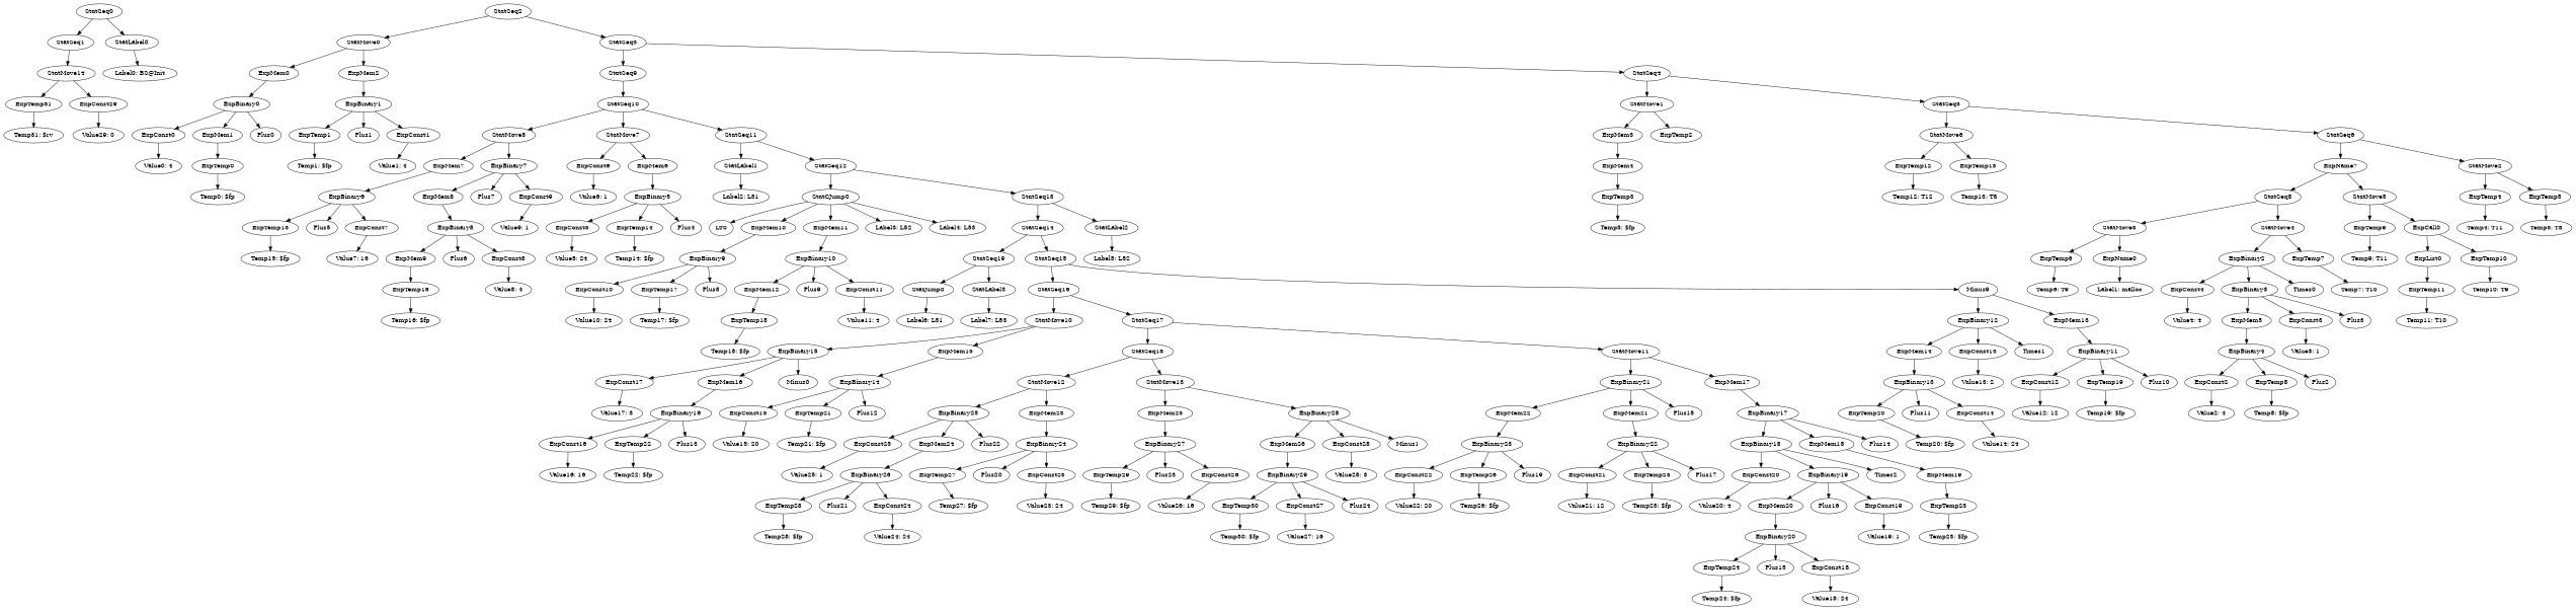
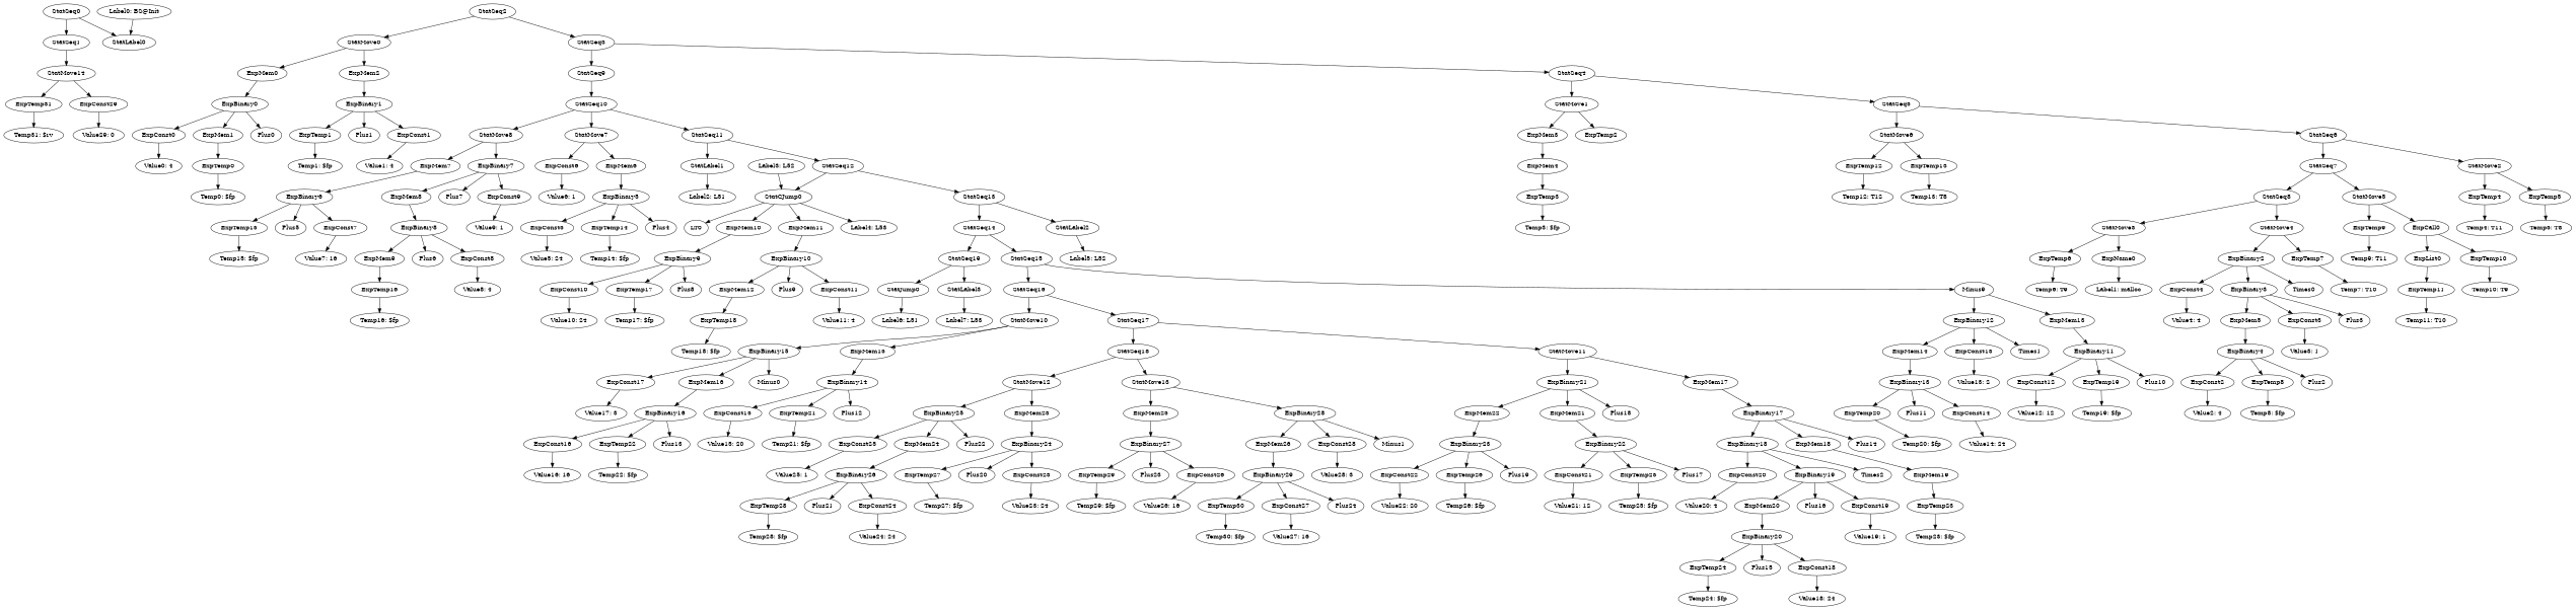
  digraph {
    ordering=out
    StatMove14
    ExpTemp31
    ExpConst29
    "Temp31: $rv"
    "Value29: 0"
    StatSeq19
    StatJump0
    StatLabel3
    "Label6: L51"
    "Label7: L53"
    StatSeq14
    StatSeq15
    StatSeq16
    n14 [label=Minus9]
    StatMove10
    StatSeq17
    ExpBinary12
    ExpMem13
    ExpTemp30
    "Temp30: $fp"
    ExpMem26
    ExpBinary29
    ExpConst27
    Plus24
    "Value27: 16"
    ExpMem25
    ExpBinary27
    ExpTemp29
    Plus23
    ExpConst26
    "Temp29: $fp"
    "Value26: 16"
    StatSeq18
    StatMove12
    StatMove13
    ExpBinary25
    ExpMem23
    ExpBinary28
    ExpConst25
    ExpMem24
    Plus22
    ExpBinary24
    ExpConst28
    Minus1
    "Value25: 1"
    ExpBinary26
    ExpTemp28
    Plus21
    ExpConst24
    "Temp28: $fp"
    "Value24: 24"
    ExpTemp27
    Plus20
    ExpConst23
    "Temp27: $fp"
    "Value23: 24"
    ExpMem22
    ExpBinary23
    ExpConst22
    ExpTemp26
    Plus19
    "Value22: 20"
    "Temp26: $fp"
    ExpBinary21
    ExpMem21
    Plus18
    ExpBinary22
    ExpConst21
    ExpTemp25
    Plus17
    "Value21: 12"
    "Temp25: $fp"
    ExpMem17
    ExpBinary17
    ExpBinary18
    ExpMem18
    Plus14
    ExpConst20
    ExpBinary19
    Times2
    ExpMem19
    "Value20: 4"
    ExpMem20
    Plus16
    ExpConst19
    ExpBinary20
    "Value19: 1"
    ExpTemp24
    Plus15
    ExpConst18
    "Temp24: $fp"
    "Value18: 24"
    ExpTemp23
    "Temp23: $fp"
    ExpConst17
    "Value17: 3"
    ExpBinary15
    ExpMem16
    Minus0
    ExpBinary16
    ExpConst16
    ExpTemp22
    Plus13
    "Value16: 16"
    n105 [label="Value28: 3"]
    "Temp22: $fp"
    ExpMem15
    ExpBinary14
    ExpConst15
    ExpTemp21
    Plus12
    "Value15: 20"
    "Temp21: $fp"
    ExpList0
    ExpTemp11
    "Temp11: T10"
    StatCJump0
    LT0
    ExpMem10
    ExpMem11
    "Label3: L52"
    "Label4: L53"
    ExpBinary9
    ExpBinary10
    ExpConst10
    ExpTemp17
    Plus8
    ExpMem12
    Plus9
    ExpConst11
    ExpTemp9
    "Temp9: T11"
    ExpConst4
    "Value4: 4"
    ExpBinary2
    ExpBinary3
    Times0
    ExpMem5
    ExpConst3
    Plus3
    ExpBinary4
    "Value3: 1"
    ExpConst2
    ExpTemp8
    Plus2
    "Value2: 4"
    "Temp8: $fp"
    ExpConst0
    "Value0: 4"
    ExpMem14
    ExpBinary13
    ExpTemp20
    Plus11
    ExpConst14
    "Temp20: $fp"
    "Value14: 24"
    StatMove3
    ExpTemp6
    ExpName0
    "Temp6: T9"
    "Label1: malloc"
    StatMove6
    ExpTemp12
    ExpTemp13
    "Temp12: T12"
    "Temp13: T8"
    ExpBinary1
    ExpTemp1
    Plus1
    ExpConst1
    "Temp1: $fp"
    "Value1: 4"
    "Value10: 24"
    ExpMem0
    ExpBinary0
    ExpMem1
    Plus0
    ExpTemp0
    ExpMem3
    ExpMem4
    ExpTemp3
    "Temp3: $fp"
    StatMove0
    ExpMem2
    StatMove8
    ExpMem7
    ExpBinary7
    ExpBinary6
    ExpMem8
    Plus7
    ExpConst9
    ExpTemp15
    Plus5
    ExpConst7
    ExpBinary8
    "Value9: 1"
    "Temp0: $fp"
    ExpConst6
    "Value6: 1"
    StatMove11
-   StatSeq7 [label=ExpName7]
+   StatSeq7
    StatSeq8
    StatMove5
    StatMove4
    ExpCall0
    ExpTemp7
    ExpTemp10
    ExpConst13
    Times1
    "Value13: 2"
    "Temp7: T10"
    StatSeq6
    StatMove2
    ExpTemp4
    ExpTemp5
    "Temp4: T11"
    "Temp5: T8"
    "Temp10: T9"
    StatSeq9
    StatSeq10
    StatMove7
    ExpMem6
    StatSeq11
    ExpBinary5
    StatLabel1
    StatSeq12
    StatSeq4
    StatMove1
    StatSeq5
    ExpTemp2
    StatSeq1
    StatSeq2
    StatSeq3
    StatSeq0
    StatLabel0
    "Label0: BS@Init"
    ExpConst5
    "Value5: 24"
    "Temp17: $fp"
    ExpMem9
    Plus6
    ExpConst8
    ExpTemp18
    "Temp18: $fp"
    ExpConst12
    "Value12: 12"
    ExpBinary11
    ExpTemp19
    Plus10
    "Temp19: $fp"
    "Temp15: $fp"
    "Value7: 16"
    ExpTemp14
    "Temp14: $fp"
    Plus4
    "Label2: L51"
    StatSeq13
    StatLabel2
    "Value11: 4"
    ExpTemp16
    "Temp16: $fp"
    "Value8: 4"
    "Label5: L52"
    StatMove14 -> ExpTemp31
    StatMove14 -> ExpConst29
    ExpTemp31 -> "Temp31: $rv"
    ExpConst29 -> "Value29: 0"
    StatSeq19 -> StatJump0
    StatSeq19 -> StatLabel3
    StatJump0 -> "Label6: L51"
    StatLabel3 -> "Label7: L53"
    StatSeq14 -> StatSeq19
    StatSeq14 -> StatSeq15
    StatSeq15 -> StatSeq16
    StatSeq15 -> n14
    StatSeq16 -> StatMove10
    StatSeq16 -> StatSeq17
    n14 -> ExpBinary12
    n14 -> ExpMem13
    StatMove10 -> ExpBinary15
    StatMove10 -> ExpMem15
    StatSeq17 -> StatSeq18
    StatSeq17 -> StatMove11
    ExpBinary12 -> ExpMem14
    ExpBinary12 -> ExpConst13
    ExpBinary12 -> Times1
    ExpMem13 -> ExpBinary11
    ExpTemp30 -> "Temp30: $fp"
    ExpMem26 -> ExpBinary29
    ExpBinary29 -> ExpTemp30
    ExpBinary29 -> ExpConst27
    ExpBinary29 -> Plus24
    ExpConst27 -> "Value27: 16"
    ExpMem25 -> ExpBinary27
    ExpBinary27 -> ExpTemp29
    ExpBinary27 -> Plus23
    ExpBinary27 -> ExpConst26
    ExpTemp29 -> "Temp29: $fp"
    ExpConst26 -> "Value26: 16"
    StatSeq18 -> StatMove12
    StatSeq18 -> StatMove13
    StatMove12 -> ExpBinary25
    StatMove12 -> ExpMem23
    StatMove13 -> ExpMem25
    StatMove13 -> ExpBinary28
    ExpBinary25 -> ExpConst25
    ExpBinary25 -> ExpMem24
    ExpBinary25 -> Plus22
    ExpMem23 -> ExpBinary24
    ExpBinary28 -> ExpMem26
    ExpBinary28 -> ExpConst28
    ExpBinary28 -> Minus1
    ExpConst25 -> "Value25: 1"
    ExpMem24 -> ExpBinary26
    ExpBinary24 -> ExpTemp27
    ExpBinary24 -> Plus20
    ExpBinary24 -> ExpConst23
    ExpConst28 -> n105
    ExpBinary26 -> ExpTemp28
    ExpBinary26 -> Plus21
    ExpBinary26 -> ExpConst24
    ExpTemp28 -> "Temp28: $fp"
    ExpConst24 -> "Value24: 24"
    ExpTemp27 -> "Temp27: $fp"
    ExpConst23 -> "Value23: 24"
    ExpMem22 -> ExpBinary23
    ExpBinary23 -> ExpConst22
    ExpBinary23 -> ExpTemp26
    ExpBinary23 -> Plus19
    ExpConst22 -> "Value22: 20"
    ExpTemp26 -> "Temp26: $fp"
    ExpBinary21 -> ExpMem22
    ExpBinary21 -> ExpMem21
    ExpBinary21 -> Plus18
    ExpMem21 -> ExpBinary22
    ExpBinary22 -> ExpConst21
    ExpBinary22 -> ExpTemp25
    ExpBinary22 -> Plus17
    ExpConst21 -> "Value21: 12"
    ExpTemp25 -> "Temp25: $fp"
    ExpMem17 -> ExpBinary17
    ExpBinary17 -> ExpBinary18
    ExpBinary17 -> ExpMem18
    ExpBinary17 -> Plus14
    ExpBinary18 -> ExpConst20
    ExpBinary18 -> ExpBinary19
    ExpBinary18 -> Times2
    ExpMem18 -> ExpMem19
    ExpConst20 -> "Value20: 4"
    ExpBinary19 -> ExpMem20
    ExpBinary19 -> Plus16
    ExpBinary19 -> ExpConst19
    ExpMem19 -> ExpTemp23
    ExpMem20 -> ExpBinary20
    ExpConst19 -> "Value19: 1"
    ExpBinary20 -> ExpTemp24
    ExpBinary20 -> Plus15
    ExpBinary20 -> ExpConst18
    ExpTemp24 -> "Temp24: $fp"
    ExpConst18 -> "Value18: 24"
    ExpTemp23 -> "Temp23: $fp"
    ExpConst17 -> "Value17: 3"
    ExpBinary15 -> ExpConst17
    ExpBinary15 -> ExpMem16
    ExpBinary15 -> Minus0
    ExpMem16 -> ExpBinary16
    ExpBinary16 -> ExpConst16
    ExpBinary16 -> ExpTemp22
    ExpBinary16 -> Plus13
    ExpConst16 -> "Value16: 16"
    ExpTemp22 -> "Temp22: $fp"
    ExpMem15 -> ExpBinary14
    ExpBinary14 -> ExpConst15
    ExpBinary14 -> ExpTemp21
    ExpBinary14 -> Plus12
    ExpConst15 -> "Value15: 20"
    ExpTemp21 -> "Temp21: $fp"
    ExpList0 -> ExpTemp11
    ExpTemp11 -> "Temp11: T10"
    StatCJump0 -> LT0
    StatCJump0 -> ExpMem10
    StatCJump0 -> ExpMem11
-   StatCJump0 -> "Label3: L52"
+   "Label3: L52" -> StatCJump0
    StatCJump0 -> "Label4: L53"
    ExpMem10 -> ExpBinary9
    ExpMem11 -> ExpBinary10
    ExpBinary9 -> ExpConst10
    ExpBinary9 -> ExpTemp17
    ExpBinary9 -> Plus8
    ExpBinary10 -> ExpMem12
    ExpBinary10 -> Plus9
    ExpBinary10 -> ExpConst11
    ExpConst10 -> "Value10: 24"
    ExpTemp17 -> "Temp17: $fp"
    ExpMem12 -> ExpTemp18
    ExpConst11 -> "Value11: 4"
    ExpTemp9 -> "Temp9: T11"
    ExpConst4 -> "Value4: 4"
    ExpBinary2 -> ExpConst4
    ExpBinary2 -> ExpBinary3
    ExpBinary2 -> Times0
    ExpBinary3 -> ExpMem5
    ExpBinary3 -> ExpConst3
    ExpBinary3 -> Plus3
    ExpMem5 -> ExpBinary4
    ExpConst3 -> "Value3: 1"
    ExpBinary4 -> ExpConst2
    ExpBinary4 -> ExpTemp8
    ExpBinary4 -> Plus2
    ExpConst2 -> "Value2: 4"
    ExpTemp8 -> "Temp8: $fp"
    ExpConst0 -> "Value0: 4"
    ExpMem14 -> ExpBinary13
    ExpBinary13 -> ExpTemp20
    ExpBinary13 -> Plus11
    ExpBinary13 -> ExpConst14
    ExpTemp20 -> "Temp20: $fp"
    ExpConst14 -> "Value14: 24"
    StatMove3 -> ExpTemp6
    StatMove3 -> ExpName0
    ExpTemp6 -> "Temp6: T9"
    ExpName0 -> "Label1: malloc"
    StatMove6 -> ExpTemp12
    StatMove6 -> ExpTemp13
    ExpTemp12 -> "Temp12: T12"
    ExpTemp13 -> "Temp13: T8"
    ExpBinary1 -> ExpTemp1
    ExpBinary1 -> Plus1
    ExpBinary1 -> ExpConst1
    ExpTemp1 -> "Temp1: $fp"
    ExpConst1 -> "Value1: 4"
    ExpMem0 -> ExpBinary0
    ExpBinary0 -> ExpConst0
    ExpBinary0 -> ExpMem1
    ExpBinary0 -> Plus0
    ExpMem1 -> ExpTemp0
    ExpTemp0 -> "Temp0: $fp"
    ExpMem3 -> ExpMem4
    ExpMem4 -> ExpTemp3
    ExpTemp3 -> "Temp3: $fp"
    StatMove0 -> ExpMem0
    StatMove0 -> ExpMem2
    ExpMem2 -> ExpBinary1
    StatMove8 -> ExpMem7
    StatMove8 -> ExpBinary7
    ExpMem7 -> ExpBinary6
    ExpBinary7 -> ExpMem8
    ExpBinary7 -> Plus7
    ExpBinary7 -> ExpConst9
    ExpBinary6 -> ExpTemp15
    ExpBinary6 -> Plus5
    ExpBinary6 -> ExpConst7
    ExpMem8 -> ExpBinary8
    ExpConst9 -> "Value9: 1"
    ExpTemp15 -> "Temp15: $fp"
    ExpConst7 -> "Value7: 16"
    ExpBinary8 -> ExpMem9
    ExpBinary8 -> Plus6
    ExpBinary8 -> ExpConst8
    ExpConst6 -> "Value6: 1"
    StatMove11 -> ExpBinary21
    StatMove11 -> ExpMem17
    StatSeq7 -> StatSeq8
    StatSeq7 -> StatMove5
    StatSeq8 -> StatMove3
    StatSeq8 -> StatMove4
    StatMove5 -> ExpTemp9
    StatMove5 -> ExpCall0
    StatMove4 -> ExpBinary2
    StatMove4 -> ExpTemp7
    ExpCall0 -> ExpList0
    ExpCall0 -> ExpTemp10
    ExpTemp7 -> "Temp7: T10"
    ExpTemp10 -> "Temp10: T9"
    ExpConst13 -> "Value13: 2"
    StatSeq6 -> StatSeq7
    StatSeq6 -> StatMove2
    StatMove2 -> ExpTemp4
    StatMove2 -> ExpTemp5
    ExpTemp4 -> "Temp4: T11"
    ExpTemp5 -> "Temp5: T8"
    StatSeq9 -> StatSeq10
    StatSeq10 -> StatMove8
    StatSeq10 -> StatMove7
    StatSeq10 -> StatSeq11
    StatMove7 -> ExpConst6
    StatMove7 -> ExpMem6
    ExpMem6 -> ExpBinary5
    StatSeq11 -> StatLabel1
    StatSeq11 -> StatSeq12
    ExpBinary5 -> ExpConst5
    ExpBinary5 -> ExpTemp14
    ExpBinary5 -> Plus4
    StatLabel1 -> "Label2: L51"
    StatSeq12 -> StatCJump0
    StatSeq12 -> StatSeq13
    StatSeq4 -> StatMove1
    StatSeq4 -> StatSeq5
    StatMove1 -> ExpMem3
    StatMove1 -> ExpTemp2
    StatSeq5 -> StatMove6
    StatSeq5 -> StatSeq6
    StatSeq1 -> StatMove14
    StatSeq2 -> StatMove0
    StatSeq2 -> StatSeq3
    StatSeq3 -> StatSeq9
    StatSeq3 -> StatSeq4
    StatSeq0 -> StatSeq1
    StatSeq0 -> StatLabel0
-   StatLabel0 -> "Label0: BS@Init"
+   "Label0: BS@Init" -> StatLabel0
    ExpConst5 -> "Value5: 24"
    ExpMem9 -> ExpTemp16
    ExpConst8 -> "Value8: 4"
    ExpTemp18 -> "Temp18: $fp"
    ExpConst12 -> "Value12: 12"
    ExpBinary11 -> ExpConst12
    ExpBinary11 -> ExpTemp19
    ExpBinary11 -> Plus10
    ExpTemp19 -> "Temp19: $fp"
    ExpTemp14 -> "Temp14: $fp"
    StatSeq13 -> StatSeq14
    StatSeq13 -> StatLabel2
    StatLabel2 -> "Label5: L52"
    ExpTemp16 -> "Temp16: $fp"
  }
